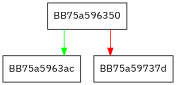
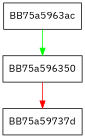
  digraph {
    fontname="IBM Plex Sans"
    splines=ortho
    node [fontname="IBM Plex Sans" shape=box]
    edge [fontname="IBM Plex Sans"]
    BB75a596350
    BB75a5963ac
    n3 [label=BB75a59737d]
-   BB75a596350 -> BB75a5963ac [color=green]
+   BB75a5963ac -> BB75a596350 [color=green]
    BB75a596350 -> n3 [color=red]
  }
